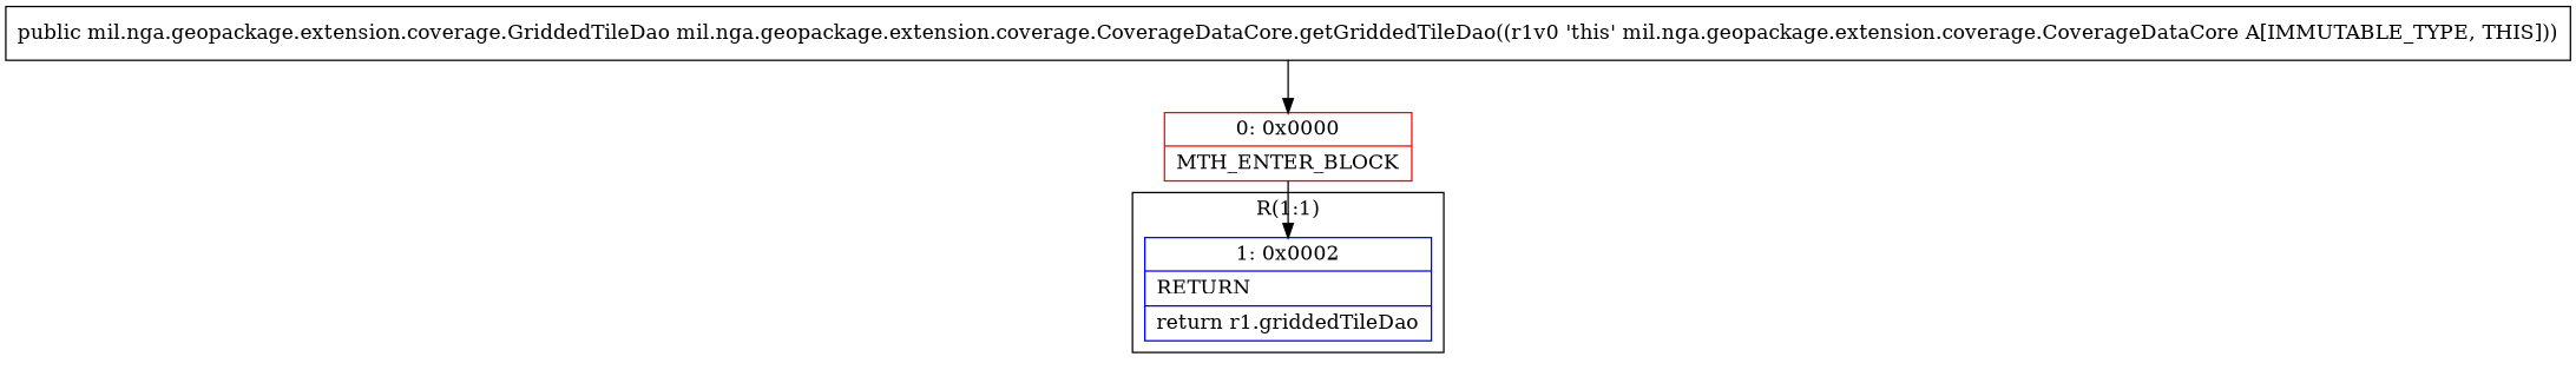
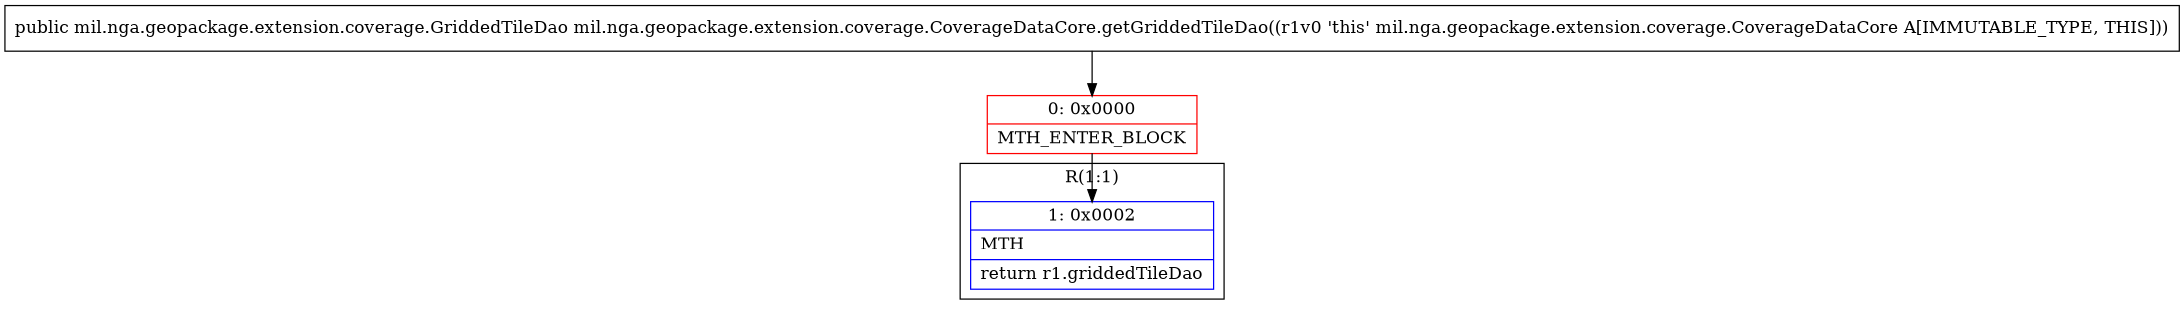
  digraph {
    node [shape=record]
-   n1 [color=blue label="{1\:\ 0x0002|RETURN\l|return r1.griddedTileDao\l}"]
+   n1 [color=blue label="{1\:\ 0x0002|MTH\l|return r1.griddedTileDao\l}"]
    n2 [color=red label="{0\:\ 0x0000|MTH_ENTER_BLOCK\l}"]
    n3 [label="{public mil.nga.geopackage.extension.coverage.GriddedTileDao mil.nga.geopackage.extension.coverage.CoverageDataCore.getGriddedTileDao((r1v0 'this' mil.nga.geopackage.extension.coverage.CoverageDataCore A[IMMUTABLE_TYPE, THIS])) }"]
    subgraph cluster_1 {
      label="R(1:1)"
      n1
    }
    n2 -> n1
    n3 -> n2
  }
